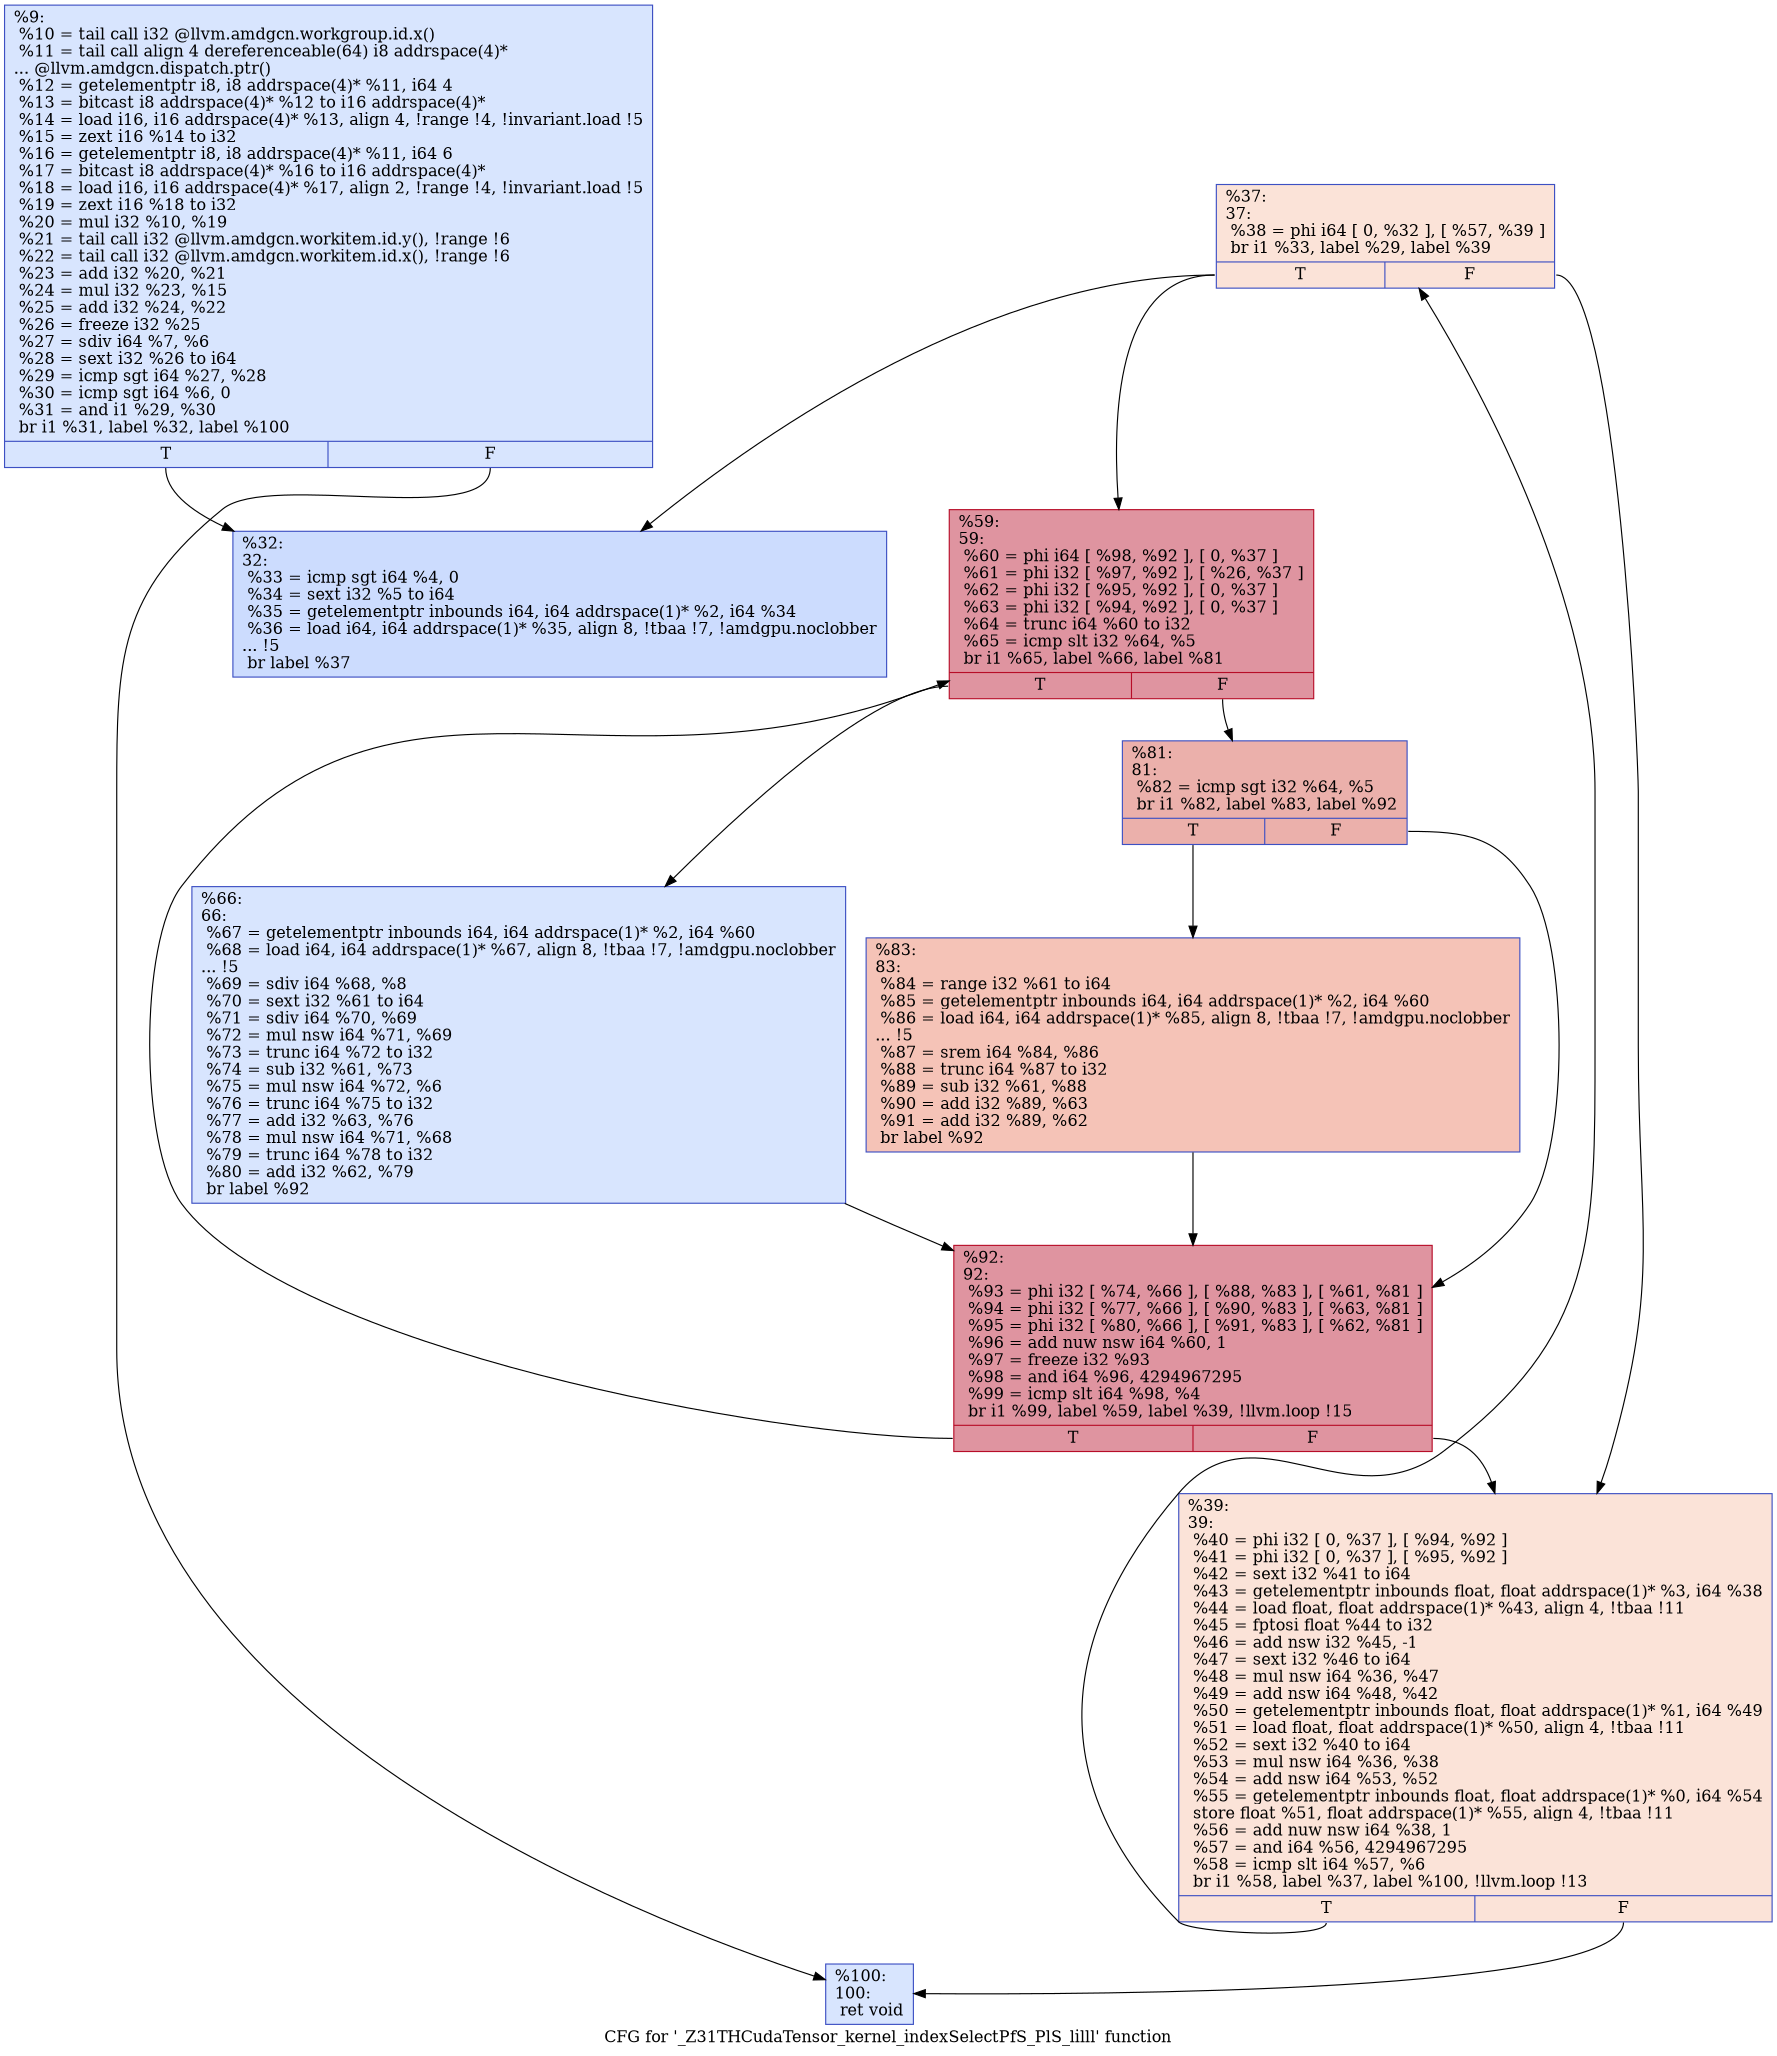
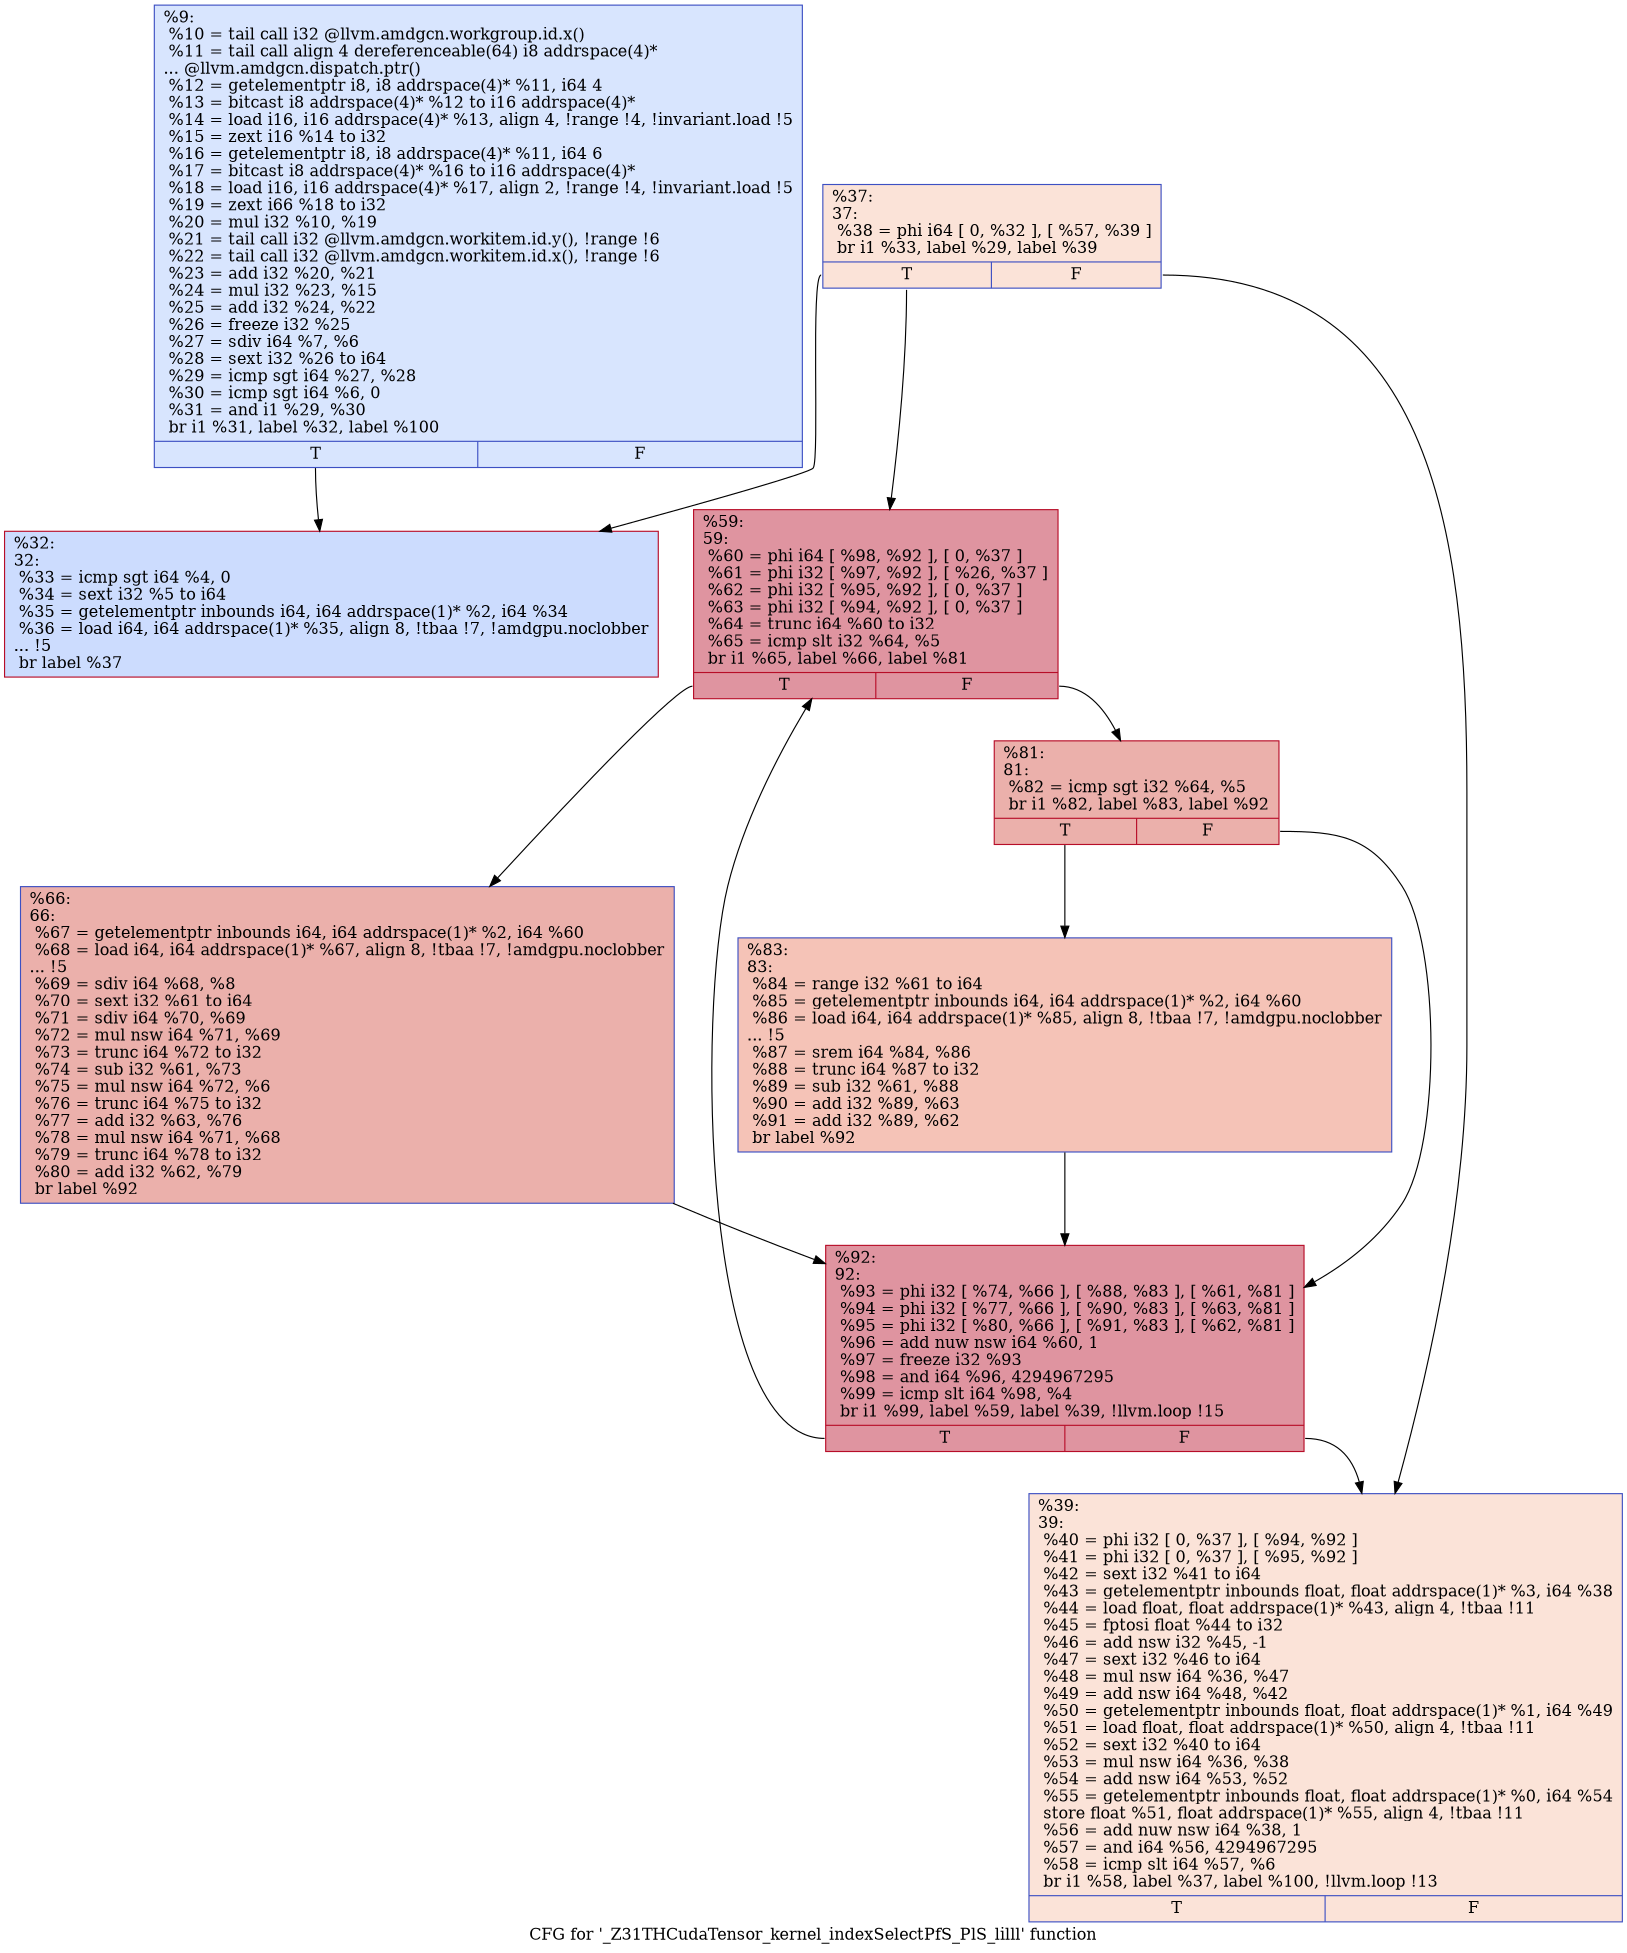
  digraph {
    label="CFG for '_Z31THCudaTensor_kernel_indexSelectPfS_PlS_lilll' function"
    node [color="#3d50c3ff" fillcolor="#a7c5fe70" shape=record style=filled]
    edge [tailport=s0]
-   n1 [label="{%9:\l  %10 = tail call i32 @llvm.amdgcn.workgroup.id.x()\l  %11 = tail call align 4 dereferenceable(64) i8 addrspace(4)*\l... @llvm.amdgcn.dispatch.ptr()\l  %12 = getelementptr i8, i8 addrspace(4)* %11, i64 4\l  %13 = bitcast i8 addrspace(4)* %12 to i16 addrspace(4)*\l  %14 = load i16, i16 addrspace(4)* %13, align 4, !range !4, !invariant.load !5\l  %15 = zext i16 %14 to i32\l  %16 = getelementptr i8, i8 addrspace(4)* %11, i64 6\l  %17 = bitcast i8 addrspace(4)* %16 to i16 addrspace(4)*\l  %18 = load i16, i16 addrspace(4)* %17, align 2, !range !4, !invariant.load !5\l  %19 = zext i16 %18 to i32\l  %20 = mul i32 %10, %19\l  %21 = tail call i32 @llvm.amdgcn.workitem.id.y(), !range !6\l  %22 = tail call i32 @llvm.amdgcn.workitem.id.x(), !range !6\l  %23 = add i32 %20, %21\l  %24 = mul i32 %23, %15\l  %25 = add i32 %24, %22\l  %26 = freeze i32 %25\l  %27 = sdiv i64 %7, %6\l  %28 = sext i32 %26 to i64\l  %29 = icmp sgt i64 %27, %28\l  %30 = icmp sgt i64 %6, 0\l  %31 = and i1 %29, %30\l  br i1 %31, label %32, label %100\l|{<s0>T|<s1>F}}"]
-   n2 [fillcolor="#8caffe70" label="{%32:\l32:                                               \l  %33 = icmp sgt i64 %4, 0\l  %34 = sext i32 %5 to i64\l  %35 = getelementptr inbounds i64, i64 addrspace(1)* %2, i64 %34\l  %36 = load i64, i64 addrspace(1)* %35, align 8, !tbaa !7, !amdgpu.noclobber\l... !5\l  br label %37\l}"]
-   n3 [label="{%100:\l100:                                              \l  ret void\l}"]
+   n1 [label="{%9:\l  %10 = tail call i32 @llvm.amdgcn.workgroup.id.x()\l  %11 = tail call align 4 dereferenceable(64) i8 addrspace(4)*\l... @llvm.amdgcn.dispatch.ptr()\l  %12 = getelementptr i8, i8 addrspace(4)* %11, i64 4\l  %13 = bitcast i8 addrspace(4)* %12 to i16 addrspace(4)*\l  %14 = load i16, i16 addrspace(4)* %13, align 4, !range !4, !invariant.load !5\l  %15 = zext i16 %14 to i32\l  %16 = getelementptr i8, i8 addrspace(4)* %11, i64 6\l  %17 = bitcast i8 addrspace(4)* %16 to i16 addrspace(4)*\l  %18 = load i16, i16 addrspace(4)* %17, align 2, !range !4, !invariant.load !5\l  %19 = zext i66 %18 to i32\l  %20 = mul i32 %10, %19\l  %21 = tail call i32 @llvm.amdgcn.workitem.id.y(), !range !6\l  %22 = tail call i32 @llvm.amdgcn.workitem.id.x(), !range !6\l  %23 = add i32 %20, %21\l  %24 = mul i32 %23, %15\l  %25 = add i32 %24, %22\l  %26 = freeze i32 %25\l  %27 = sdiv i64 %7, %6\l  %28 = sext i32 %26 to i64\l  %29 = icmp sgt i64 %27, %28\l  %30 = icmp sgt i64 %6, 0\l  %31 = and i1 %29, %30\l  br i1 %31, label %32, label %100\l|{<s0>T|<s1>F}}"]
+   n2 [color="#b70d28ff" fillcolor="#8caffe70" label="{%32:\l32:                                               \l  %33 = icmp sgt i64 %4, 0\l  %34 = sext i32 %5 to i64\l  %35 = getelementptr inbounds i64, i64 addrspace(1)* %2, i64 %34\l  %36 = load i64, i64 addrspace(1)* %35, align 8, !tbaa !7, !amdgpu.noclobber\l... !5\l  br label %37\l}"]
    n4 [fillcolor="#f6bfa670" label="{%37:\l37:                                               \l  %38 = phi i64 [ 0, %32 ], [ %57, %39 ]\l  br i1 %33, label %29, label %39\l|{<s0>T|<s1>F}}"]
    n5 [color="#b70d28ff" fillcolor="#b70d2870" label="{%59:\l59:                                               \l  %60 = phi i64 [ %98, %92 ], [ 0, %37 ]\l  %61 = phi i32 [ %97, %92 ], [ %26, %37 ]\l  %62 = phi i32 [ %95, %92 ], [ 0, %37 ]\l  %63 = phi i32 [ %94, %92 ], [ 0, %37 ]\l  %64 = trunc i64 %60 to i32\l  %65 = icmp slt i32 %64, %5\l  br i1 %65, label %66, label %81\l|{<s0>T|<s1>F}}"]
    n6 [fillcolor="#f6bfa670" label="{%39:\l39:                                               \l  %40 = phi i32 [ 0, %37 ], [ %94, %92 ]\l  %41 = phi i32 [ 0, %37 ], [ %95, %92 ]\l  %42 = sext i32 %41 to i64\l  %43 = getelementptr inbounds float, float addrspace(1)* %3, i64 %38\l  %44 = load float, float addrspace(1)* %43, align 4, !tbaa !11\l  %45 = fptosi float %44 to i32\l  %46 = add nsw i32 %45, -1\l  %47 = sext i32 %46 to i64\l  %48 = mul nsw i64 %36, %47\l  %49 = add nsw i64 %48, %42\l  %50 = getelementptr inbounds float, float addrspace(1)* %1, i64 %49\l  %51 = load float, float addrspace(1)* %50, align 4, !tbaa !11\l  %52 = sext i32 %40 to i64\l  %53 = mul nsw i64 %36, %38\l  %54 = add nsw i64 %53, %52\l  %55 = getelementptr inbounds float, float addrspace(1)* %0, i64 %54\l  store float %51, float addrspace(1)* %55, align 4, !tbaa !11\l  %56 = add nuw nsw i64 %38, 1\l  %57 = and i64 %56, 4294967295\l  %58 = icmp slt i64 %57, %6\l  br i1 %58, label %37, label %100, !llvm.loop !13\l|{<s0>T|<s1>F}}"]
-   n7 [label="{%66:\l66:                                               \l  %67 = getelementptr inbounds i64, i64 addrspace(1)* %2, i64 %60\l  %68 = load i64, i64 addrspace(1)* %67, align 8, !tbaa !7, !amdgpu.noclobber\l... !5\l  %69 = sdiv i64 %68, %8\l  %70 = sext i32 %61 to i64\l  %71 = sdiv i64 %70, %69\l  %72 = mul nsw i64 %71, %69\l  %73 = trunc i64 %72 to i32\l  %74 = sub i32 %61, %73\l  %75 = mul nsw i64 %72, %6\l  %76 = trunc i64 %75 to i32\l  %77 = add i32 %63, %76\l  %78 = mul nsw i64 %71, %68\l  %79 = trunc i64 %78 to i32\l  %80 = add i32 %62, %79\l  br label %92\l}"]
-   n8 [fillcolor="#d24b4070" label="{%81:\l81:                                               \l  %82 = icmp sgt i32 %64, %5\l  br i1 %82, label %83, label %92\l|{<s0>T|<s1>F}}"]
+   n7 [fillcolor="#d24b4070" label="{%66:\l66:                                               \l  %67 = getelementptr inbounds i64, i64 addrspace(1)* %2, i64 %60\l  %68 = load i64, i64 addrspace(1)* %67, align 8, !tbaa !7, !amdgpu.noclobber\l... !5\l  %69 = sdiv i64 %68, %8\l  %70 = sext i32 %61 to i64\l  %71 = sdiv i64 %70, %69\l  %72 = mul nsw i64 %71, %69\l  %73 = trunc i64 %72 to i32\l  %74 = sub i32 %61, %73\l  %75 = mul nsw i64 %72, %6\l  %76 = trunc i64 %75 to i32\l  %77 = add i32 %63, %76\l  %78 = mul nsw i64 %71, %68\l  %79 = trunc i64 %78 to i32\l  %80 = add i32 %62, %79\l  br label %92\l}"]
+   n8 [color="#b70d28ff" fillcolor="#d24b4070" label="{%81:\l81:                                               \l  %82 = icmp sgt i32 %64, %5\l  br i1 %82, label %83, label %92\l|{<s0>T|<s1>F}}"]
    n9 [color="#b70d28ff" fillcolor="#b70d2870" label="{%92:\l92:                                               \l  %93 = phi i32 [ %74, %66 ], [ %88, %83 ], [ %61, %81 ]\l  %94 = phi i32 [ %77, %66 ], [ %90, %83 ], [ %63, %81 ]\l  %95 = phi i32 [ %80, %66 ], [ %91, %83 ], [ %62, %81 ]\l  %96 = add nuw nsw i64 %60, 1\l  %97 = freeze i32 %93\l  %98 = and i64 %96, 4294967295\l  %99 = icmp slt i64 %98, %4\l  br i1 %99, label %59, label %39, !llvm.loop !15\l|{<s0>T|<s1>F}}"]
    n10 [fillcolor="#e8765c70" label="{%83:\l83:                                               \l  %84 = range i32 %61 to i64\l  %85 = getelementptr inbounds i64, i64 addrspace(1)* %2, i64 %60\l  %86 = load i64, i64 addrspace(1)* %85, align 8, !tbaa !7, !amdgpu.noclobber\l... !5\l  %87 = srem i64 %84, %86\l  %88 = trunc i64 %87 to i32\l  %89 = sub i32 %61, %88\l  %90 = add i32 %89, %63\l  %91 = add i32 %89, %62\l  br label %92\l}"]
    n1 -> n2
-   n1 -> n3 [tailport=s1]
    n4 -> n2
    n4 -> n5
    n4 -> n6 [tailport=s1]
    n5 -> n7
    n5 -> n8 [tailport=s1]
-   n6 -> n3 [tailport=s1]
-   n6 -> n4
    n7 -> n9
    n8 -> n9 [tailport=s1]
    n8 -> n10
    n9 -> n5
    n9 -> n6 [tailport=s1]
    n10 -> n9
  }
